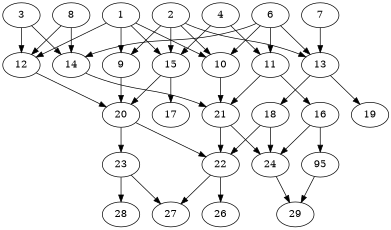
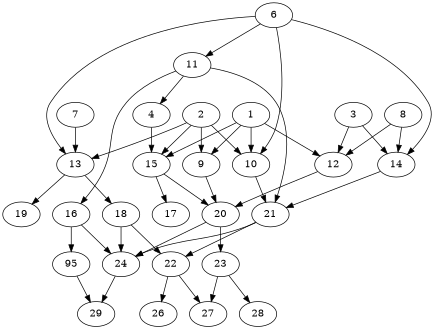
  digraph {
    node [alpha=0.15]
    1 [alpha=0.10 expect_size=183122666678529294336]
    9 [alpha=0.03 expect_size=4589334440790804]
    12 [alpha=0.04 expect_size=5658053159603491]
    15 [expect_size=28659849797119600]
    10 [alpha=0.01 expect_size=45431125077167288]
    20 [alpha=0.13 expect_size=422460195670570944]
    11 [alpha=0.08 expect_size=2528808668066331]
    21 [alpha=0.20 expect_size=9033702444664074]
    16 [alpha=0.19 expect_size=323921668734976000000]
    17 [alpha=0.19 expect_size=17011556652491498]
    22 [alpha=0.20 expect_size=4265248786178633]
    23 [alpha=0.12 expect_size=90689004052084192]
    24 [alpha=0.17 expect_size=2385161792456719]
    n14 [alpha=0.12 expect_size=197363702259195616 label=95]
    2 [alpha=0.01 expect_size=5434968788171722]
    13 [alpha=0.18 expect_size=28258491100712556]
    18 [alpha=0.11 expect_size=273951237293738033152]
    19 [alpha=0.05 expect_size=1235347269101704708096]
    3 [alpha=0.07 expect_size=2914231432121873408]
    14 [alpha=0.17 expect_size=708744590210891776000]
    4 [alpha=0.18 expect_size=105837318547439616000]
    6 [expect_size=1322299911786515200]
    7 [alpha=0.13 expect_size=289744118132645696]
    8 [alpha=0.10 expect_size=2542109991053789]
    26 [alpha=0.14 expect_size=2397774939157489664]
    27 [alpha=0.13 expect_size=44981005069583152]
    28 [expect_size=263193383520960512000]
    29 [alpha=0.08 expect_size=5050502311126761472]
    1 -> 9
    1 -> 12
    1 -> 15
    1 -> 10
    9 -> 20
    12 -> 20
    15 -> 20
    15 -> 17
    10 -> 21
-   20 -> 22
+   20 -> 24
    20 -> 23
    11 -> 21
    11 -> 16
    21 -> 22
    21 -> 24
    16 -> 24
    16 -> n14
    22 -> 26
    22 -> 27
    23 -> 27
    23 -> 28
    24 -> 29
    n14 -> 29
    2 -> 9
    2 -> 15
    2 -> 10
    2 -> 13
    13 -> 18
    13 -> 19
    18 -> 22
    18 -> 24
    3 -> 12
    3 -> 14
    14 -> 21
    4 -> 15
-   4 -> 11
+   11 -> 4
    6 -> 10
    6 -> 11
    6 -> 13
    6 -> 14
    7 -> 13
    8 -> 12
    8 -> 14
  }
